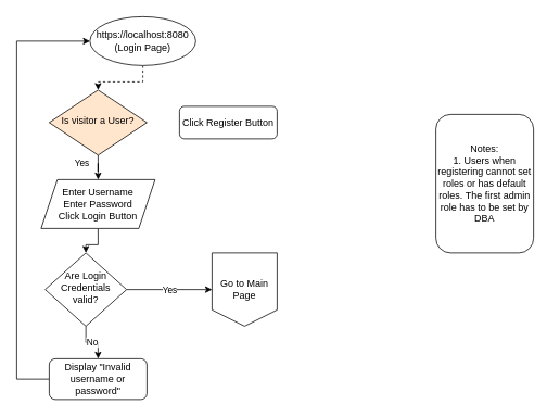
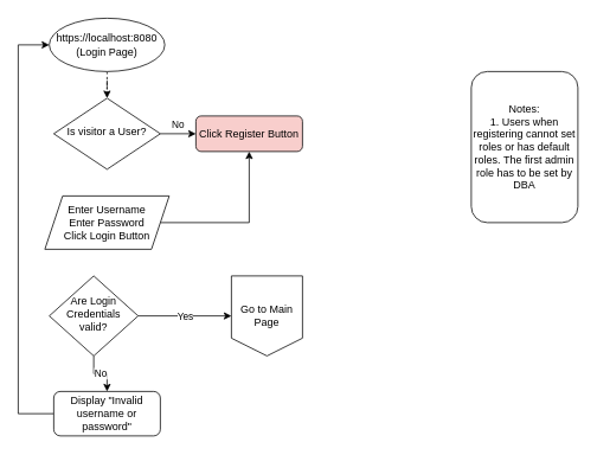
  <mxCell id="0" />
  <mxCell id="1" parent="0" />
- <mxCell id="2" value="Yes" style="edgeStyle=orthogonalEdgeStyle;rounded=0;orthogonalLoop=1;jettySize=auto;html=1;" parent="1" source="4" target="14" edge="1"><mxGeometry x="0.2" y="-20" relative="1" as="geometry"><mxPoint as="offset" /></mxGeometry></mxCell>
- <mxCell id="4" value="Is visitor a User?" style="rhombus;whiteSpace=wrap;html=1;shadow=0;fontFamily=Helvetica;fontSize=12;align=center;strokeWidth=1;spacing=6;spacingTop=-4;fillColor=#ffe6cc;" parent="1" vertex="1"><mxGeometry x="60" y="110" width="120" height="80" as="geometry" /></mxCell>
- <mxCell id="5" value="Click Register Button" style="rounded=1;whiteSpace=wrap;html=1;fontSize=12;glass=0;strokeWidth=1;shadow=0;" parent="1" vertex="1"><mxGeometry x="220" y="130" width="120" height="40" as="geometry" /></mxCell>
+ <mxCell id="3" value="No" style="edgeStyle=orthogonalEdgeStyle;rounded=0;orthogonalLoop=1;jettySize=auto;html=1;" parent="1" source="4" target="5" edge="1"><mxGeometry y="10" relative="1" as="geometry"><mxPoint as="offset" /></mxGeometry></mxCell>
+ <mxCell id="4" value="Is visitor a User?" style="rhombus;whiteSpace=wrap;html=1;shadow=0;fontFamily=Helvetica;fontSize=12;align=center;strokeWidth=1;spacing=6;spacingTop=-4;" parent="1" vertex="1"><mxGeometry x="60" y="110" width="120" height="80" as="geometry" /></mxCell>
+ <mxCell id="5" value="Click Register Button" style="rounded=1;whiteSpace=wrap;html=1;fontSize=12;glass=0;strokeWidth=1;shadow=0;fillColor=#f8cecc;" parent="1" vertex="1"><mxGeometry x="220" y="130" width="120" height="40" as="geometry" /></mxCell>
  <mxCell id="6" value="Yes" style="edgeStyle=orthogonalEdgeStyle;rounded=0;orthogonalLoop=1;jettySize=auto;html=1;" parent="1" source="8" edge="1"><mxGeometry relative="1" as="geometry"><mxPoint x="260" y="355" as="targetPoint" /></mxGeometry></mxCell>
  <mxCell id="7" value="No" style="edgeStyle=orthogonalEdgeStyle;rounded=0;orthogonalLoop=1;jettySize=auto;html=1;" parent="1" source="8" target="10" edge="1"><mxGeometry relative="1" as="geometry" /></mxCell>
  <mxCell id="8" value="&lt;div&gt;&lt;span&gt;Are Login Credentials valid?&lt;/span&gt;&lt;/div&gt;" style="rhombus;whiteSpace=wrap;html=1;shadow=0;fontFamily=Helvetica;fontSize=12;align=center;strokeWidth=1;spacing=6;spacingTop=-4;" parent="1" vertex="1"><mxGeometry x="55" y="310" width="100" height="90" as="geometry" /></mxCell>
  <mxCell id="9" style="edgeStyle=orthogonalEdgeStyle;rounded=0;orthogonalLoop=1;jettySize=auto;html=1;" parent="1" source="10" target="12" edge="1"><mxGeometry relative="1" as="geometry"><mxPoint x="40" y="465" as="targetPoint" /><Array as="points"><mxPoint x="20" y="465" /><mxPoint x="20" y="50" /></Array></mxGeometry></mxCell>
  <mxCell id="10" value="Display &quot;Invalid username or password&quot;" style="rounded=1;whiteSpace=wrap;html=1;fontSize=12;glass=0;strokeWidth=1;shadow=0;" parent="1" vertex="1"><mxGeometry x="60" y="440" width="120" height="50" as="geometry" /></mxCell>
  <mxCell id="11" value="" style="edgeStyle=orthogonalEdgeStyle;rounded=0;orthogonalLoop=1;jettySize=auto;html=1;dashed=1;" parent="1" source="12" target="4" edge="1"><mxGeometry relative="1" as="geometry" /></mxCell>
- <mxCell id="12" value="https://localhost:8080&lt;br&gt;(Login Page)" style="ellipse;whiteSpace=wrap;html=1;" parent="1" vertex="1"><mxGeometry x="110" y="20" width="130" height="60" as="geometry" /></mxCell>
- <mxCell id="13" value="" style="edgeStyle=orthogonalEdgeStyle;rounded=0;orthogonalLoop=1;jettySize=auto;html=1;" parent="1" source="14" target="8" edge="1"><mxGeometry relative="1" as="geometry" /></mxCell>
+ <mxCell id="12" value="https://localhost:8080&lt;br&gt;(Login Page)" style="ellipse;whiteSpace=wrap;html=1;" parent="1" vertex="1"><mxGeometry x="55" y="20" width="130" height="60" as="geometry" /></mxCell>
+ <mxCell id="13" value="" style="edgeStyle=orthogonalEdgeStyle;rounded=0;orthogonalLoop=1;jettySize=auto;html=1;" parent="1" source="14" target="5" edge="1"><mxGeometry relative="1" as="geometry" /></mxCell>
  <mxCell id="14" value="Enter Username&lt;br&gt;Enter Password&lt;br&gt;Click Login Button" style="shape=parallelogram;perimeter=parallelogramPerimeter;whiteSpace=wrap;html=1;fixedSize=1;" parent="1" vertex="1"><mxGeometry x="50" y="220" width="140" height="60" as="geometry" /></mxCell>
  <mxCell id="15" value="Go to Main Page" style="shape=offPageConnector;whiteSpace=wrap;html=1;size=0.222;" parent="1" vertex="1"><mxGeometry x="260" y="310" width="80" height="90" as="geometry" /></mxCell>
- <mxCell id="16" value="Notes:&lt;br&gt;1. Users when registering cannot set roles or has default roles. The first admin role has to be set by DBA" style="rounded=1;whiteSpace=wrap;html=1;" parent="1" vertex="1"><mxGeometry x="535" y="140" width="120" height="170" as="geometry" /></mxCell>
+ <mxCell id="16" value="Notes:&lt;br&gt;1. Users when registering cannot set roles or has default roles. The first admin role has to be set by DBA" style="rounded=1;whiteSpace=wrap;html=1;" parent="1" vertex="1"><mxGeometry x="530" y="80" width="120" height="170" as="geometry" /></mxCell>
